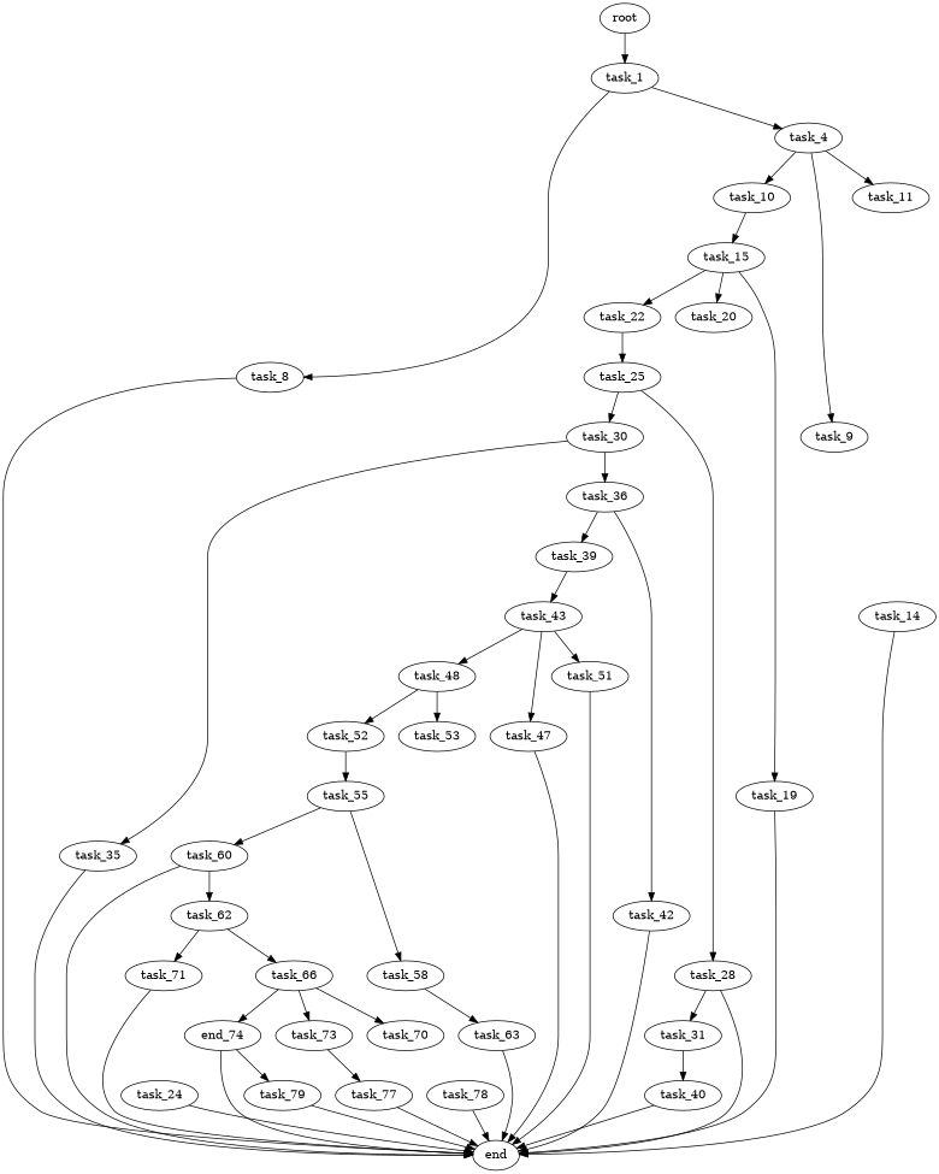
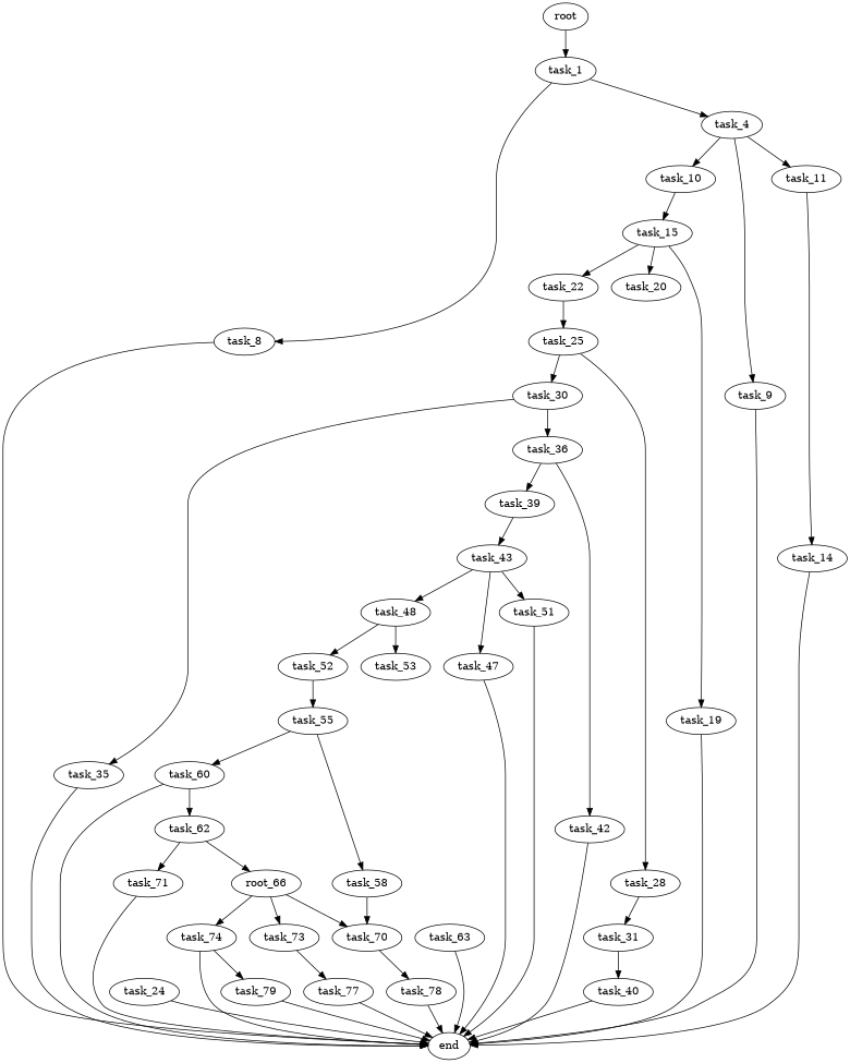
  digraph {
    root
    task_1
    task_4
    task_8
    task_9
    task_10
    task_11
    end
    task_15
    task_14
    task_19
    task_20
    task_22
    task_25
    task_24
    task_28
    task_30
    task_31
    task_35
    task_36
    task_40
    task_39
    task_42
    task_43
    task_47
    task_48
    task_51
    task_52
    task_53
    task_55
    task_58
    task_60
    task_63
    task_62
-   task_66
+   task_66 [label=root_66]
    task_71
    task_70
    task_73
-   task_74 [label=end_74]
+   task_74
    task_78
    task_77
    task_79
    root -> task_1
    task_1 -> task_4
    task_1 -> task_8
    task_4 -> task_9
    task_4 -> task_10
    task_4 -> task_11
    task_8 -> end
-   task_28 -> end
+   task_9 -> end
    task_10 -> task_15
+   task_11 -> task_14
    task_15 -> task_19
    task_15 -> task_20
    task_15 -> task_22
    task_14 -> end
    task_19 -> end
    task_22 -> task_25
    task_25 -> task_28
    task_25 -> task_30
    task_24 -> end
    task_28 -> task_31
    task_30 -> task_35
    task_30 -> task_36
    task_31 -> task_40
    task_35 -> end
    task_36 -> task_39
    task_36 -> task_42
    task_40 -> end
    task_39 -> task_43
    task_42 -> end
    task_43 -> task_47
    task_43 -> task_48
    task_43 -> task_51
    task_47 -> end
    task_48 -> task_52
    task_48 -> task_53
    task_51 -> end
    task_52 -> task_55
    task_55 -> task_58
    task_55 -> task_60
-   task_58 -> task_63
+   task_58 -> task_70
    task_60 -> end
    task_60 -> task_62
    task_63 -> end
    task_62 -> task_66
    task_62 -> task_71
    task_66 -> task_70
    task_66 -> task_73
    task_66 -> task_74
    task_71 -> end
+   task_70 -> task_78
    task_73 -> task_77
    task_74 -> end
    task_74 -> task_79
    task_78 -> end
    task_77 -> end
    task_79 -> end
  }
